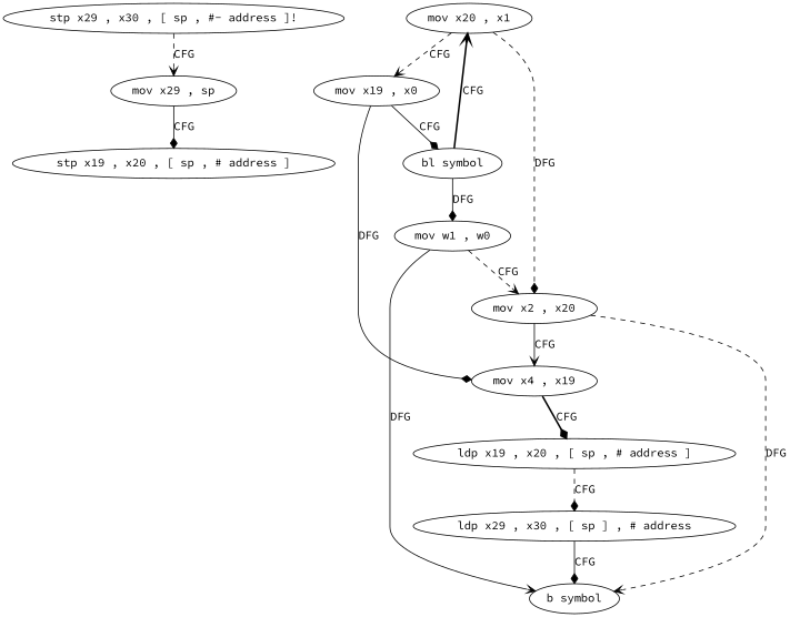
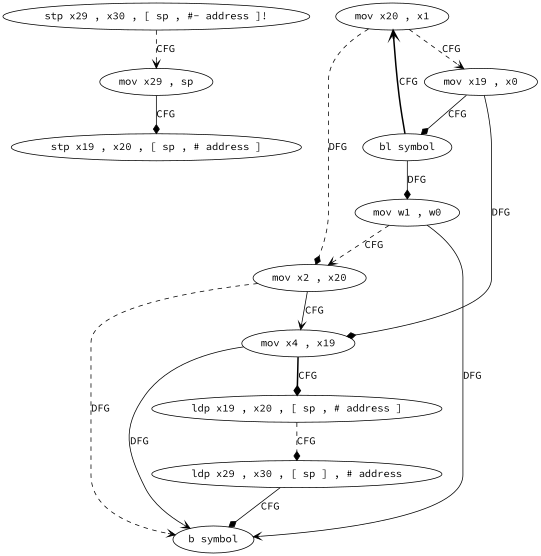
  digraph {
    fontname="Source Code Pro"
    node [fontname="Source Code Pro"]
    edge [arrowhead=vee fontname="Source Code Pro" style=solid]
    n1 [label="stp x29 , x30 , [ sp , #- address ]!"]
    n2 [label="mov x29 , sp"]
    n3 [label="stp x19 , x20 , [ sp , # address ]"]
    n4 [label="mov x20 , x1"]
    n5 [label="mov x19 , x0"]
    n6 [label="mov x2 , x20"]
    n7 [label="bl symbol"]
    n8 [label="mov x4 , x19"]
    n9 [label="b symbol"]
    n10 [label="mov w1 , w0"]
    n11 [label="ldp x19 , x20 , [ sp , # address ]"]
    n12 [label="ldp x29 , x30 , [ sp ] , # address"]
    n1 -> n2 [label=CFG style=dashed]
    n2 -> n3 [arrowhead=diamond label=CFG]
    n4 -> n5 [label=CFG style=dashed]
    n4 -> n6 [arrowhead=diamond label=DFG style=dashed]
    n5 -> n7 [arrowhead=diamond label=CFG]
    n5 -> n8 [arrowhead=diamond label=DFG]
    n6 -> n8 [label=CFG]
    n6 -> n9 [label=DFG style=dashed]
    n7 -> n4 [label=CFG style=bold]
    n7 -> n10 [arrowhead=diamond label=DFG]
+   n8 -> n9 [label=DFG]
    n8 -> n11 [arrowhead=diamond label=CFG style=bold]
    n10 -> n6 [label=CFG style=dashed]
    n10 -> n9 [label=DFG]
    n11 -> n12 [arrowhead=diamond label=CFG style=dashed]
    n12 -> n9 [arrowhead=diamond label=CFG]
  }
